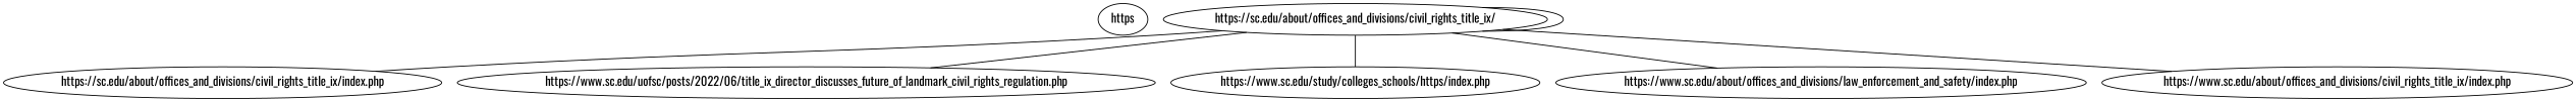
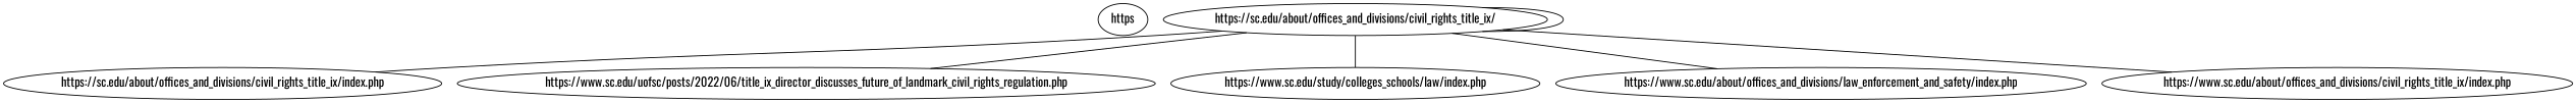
  graph {
    fontname=Oswald
    node [fontname=Oswald]
    edge [fontname=Oswald]
    https [child_link="['https://www.sc.edu/about/offices_and_divisions/civil_rights_title_ix/index.php', 'https://www.sc.edu/about/offices_and_divisions/civil_rights_title_ix/index.php', 'https://www.sc.edu/about/offices_and_divisions/civil_rights_title_ix/', 'https://www.sc.edu/about/offices_and_divisions/civil_rights_title_ix/index.php', 'https://www.sc.edu/uofsc/posts/2022/06/title_ix_director_discusses_future_of_landmark_civil_rights_regulation.php', 'https://www.sc.edu/study/colleges_schools/law/index.php', 'https://www.sc.edu/about/offices_and_divisions/law_enforcement_and_safety/index.php', 'https://www.sc.edu/about/offices_and_divisions/civil_rights_title_ix/index.php']" data="b'\nOffice of Civil Rights & Title IX - Office of Civil Rights & Title IX | University of South Carolina\nSkip to Content\nUniversity of South Carolina Home\nSearch University of South Carolina\nUniversity of South Carolina Navigation\nSearch sc.edu\nGateways For:\nSTUDENTS\nFACULTY & STAFF\nALUMNI\nPARENTS & FAMILIES\nCalendar\nMap\nDirectory\nApply\nGive\nSearch sc.edu\nSearch\nOffice of Civil Rights & Title IXReportingReporting Requirements for EmployeesVoluntary Self-IdentificationPolicies & ProceduresProtected Class DefinitionsTraining & EducationStudent TrainingResourcesResources for Pregnant and Parenting StudentsOur People\nTools & Resources\nCalendar\nMap\nDirectory\nApply\nGive\nStudent Gateway\nFaculty & Staff Gateway\nParents & Families Gateway\nAlumni Gateway\nOffice of Civil Rights & Title IX\nOffice of\nCivil Rights & Title IX\nSC.edu\nAbout\nOffices and Divisions\nOffice of Civil Rights & Title IX\nOffice of Civil Rights & Title IX\nReporting\nPolicies & Procedures\nTraining & Education\nResources\nOur People\nThe Office of Civil Rights & Title IX is on a mission to create an environment where\nall people are treated with dignity and respect and have an equal opportunity to learn\nand work at a university free from discrimination, harassment, and sexual misconduct.\nReport an Incident\nIf you or someone you know has been the victim/survivor of discrimination or harassment\nat the University of South Carolina, you can report it. Please know this does not\nautomatically initiate an investigation or notify the alleged person, but can connect\nthose impacted with staff to discuss options.\nOur Location\nOur office is located on the fourth floor of the James F. Byrnes building inside suite\n401.\nThe main message I want people to get is \xe2\x80\x98We want you to be treated well by us and\nby one another, regardless of what your identity is.\xe2\x80\x99\nMolly Peirano, Assistant Vice President for Civil Rights and Title IX/Title IX & ADA\nCoordinator\nRead the full article celebrating the 50 year anniversary of Title IX- \"Beyond athletics:\nTitle IX and the future of gender equity on college campuses\"\nContact the Office of Civil Rights and Title IX\n901 Sumter StreetJames F Byrnes BuildingSuite 401Columbia, SC 29201Phone: 803-777-3854Fax: 803-777-2296Email: civilrights@mailbox.sc.edu\nInterpersonal Violence Prevention and Support\nFor information about sexual assault and interpersonal violence support, visit Interpersonal Violence\xc2\xa0for help and information.\nSafety\nIf you need immediate help, call 911 or a trusted 24/hour resource.\nOffice of Civil Rights & Title IX\nLocation\nContact\nUofSC Facebook\nUofSC Instagram\nUofSC Twitter\nColleges & Schools\nArts and Sciences\nBusiness\nEducation\nEngineering and Computing\nThe Graduate School\nHospitality, Retail and Sport Management\nInformation and Communications\nLaw\nMedicine (Columbia)\nMedicine (Greenville)\nMusic\nNursing\nPharmacy\nPublic Health\nSocial Work\nSouth Carolina Honors College\nOffices & Divisions\nEmployment\nUndergraduate Admissions\nFinancial Aid and Scholarships\nBursar (fee payment)\nVeterans and Military Services\nDisability Resources\nAccess and Opportunity\nHuman Resources\nLaw Enforcement and Safety\nUniversity Libraries\nAll Offices and Divisions\nTools\nCarolina Alert\nCampus Email\nmy.sc.edu\nBlackboard\nCampus Safety and Wellness\nPeopleSoft Finance\nUniversity of South Carolina\nPrivacy\nStudent Consumer Information\nStudent Consumer Information\nTransparency Initiative\nCivil Rights and Title IX\nDigital Accessibility\nContact\nContact\nChallenge the conventional. Create the exceptional. No Limits.'"]
    "https://sc.edu/about/offices_and_divisions/civil_rights_title_ix/"
    "https://sc.edu/about/offices_and_divisions/civil_rights_title_ix/index.php"
    "https://www.sc.edu/uofsc/posts/2022/06/title_ix_director_discusses_future_of_landmark_civil_rights_regulation.php"
-   "https://www.sc.edu/study/colleges_schools/law/index.php" [label="https://www.sc.edu/study/colleges_schools/https/index.php"]
+   "https://www.sc.edu/study/colleges_schools/law/index.php"
    "https://www.sc.edu/about/offices_and_divisions/law_enforcement_and_safety/index.php"
    "https://www.sc.edu/about/offices_and_divisions/civil_rights_title_ix/index.php"
    "https://sc.edu/about/offices_and_divisions/civil_rights_title_ix/" -- "https://sc.edu/about/offices_and_divisions/civil_rights_title_ix/"
    "https://sc.edu/about/offices_and_divisions/civil_rights_title_ix/" -- "https://sc.edu/about/offices_and_divisions/civil_rights_title_ix/index.php"
    "https://sc.edu/about/offices_and_divisions/civil_rights_title_ix/" -- "https://www.sc.edu/uofsc/posts/2022/06/title_ix_director_discusses_future_of_landmark_civil_rights_regulation.php"
    "https://sc.edu/about/offices_and_divisions/civil_rights_title_ix/" -- "https://www.sc.edu/study/colleges_schools/law/index.php"
    "https://sc.edu/about/offices_and_divisions/civil_rights_title_ix/" -- "https://www.sc.edu/about/offices_and_divisions/law_enforcement_and_safety/index.php"
    "https://sc.edu/about/offices_and_divisions/civil_rights_title_ix/" -- "https://www.sc.edu/about/offices_and_divisions/civil_rights_title_ix/index.php"
  }
